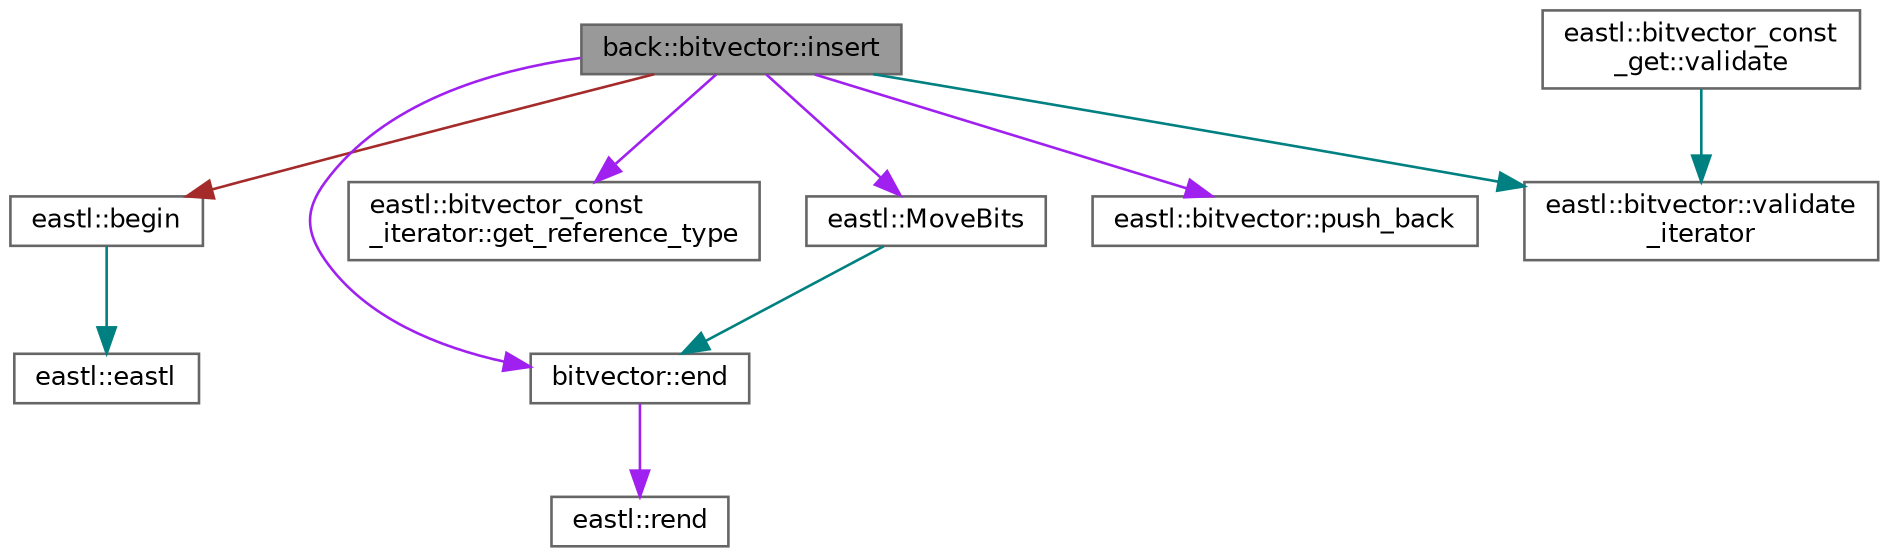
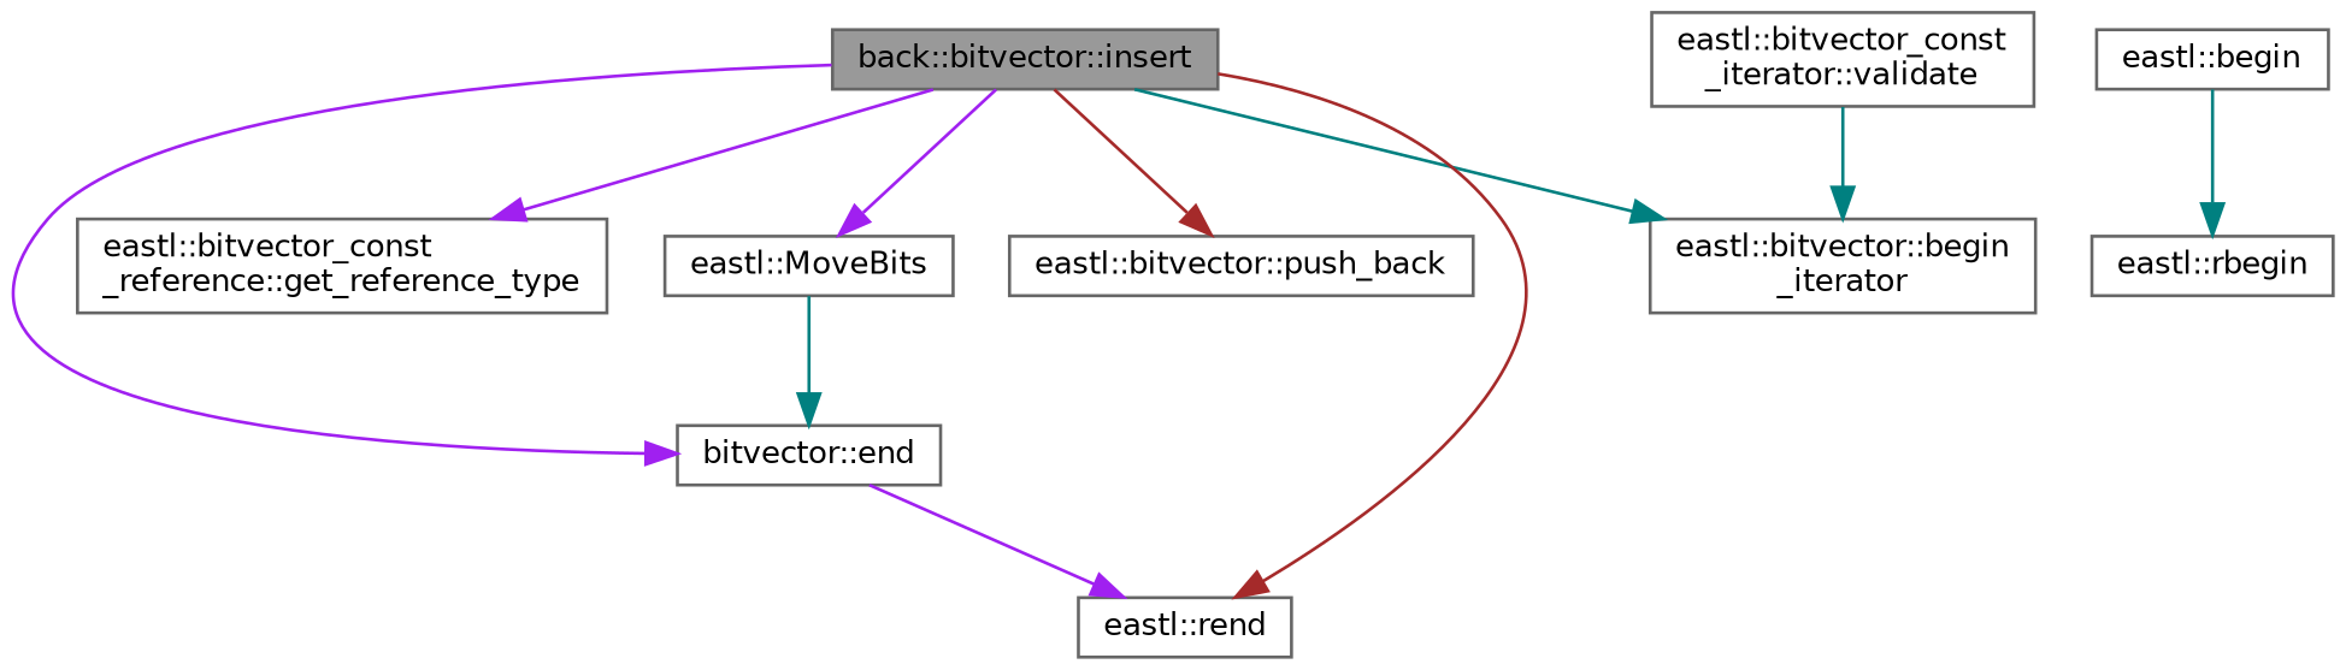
  digraph {
    rankdir=TB
    node [color=grey40 fillcolor=white fontname=Helvetica fontsize=10 shape=box style=filled]
    edge [color=purple fontname=Helvetica fontsize=10 labelfontname=Helvetica labelfontsize=10 style=solid]
    n1 [color=gray40 fillcolor=grey60 fontcolor=black height=0.2 label="back::bitvector::insert" width=0.4]
    n2 [height=0.2 label="eastl::begin" width=0.4]
    n3 [height=0.2 label="bitvector::end" width=0.4]
-   n4 [height=0.2 label="eastl::bitvector_const\l_iterator::get_reference_type" width=0.4]
+   n4 [height=0.2 label="eastl::bitvector_const\l_reference::get_reference_type" width=0.4]
    n5 [height=0.2 label="eastl::MoveBits" width=0.4]
    n6 [height=0.2 label="eastl::bitvector::push_back" width=0.4]
-   n7 [height=0.2 label="eastl::bitvector::validate\l_iterator" width=0.4]
-   n8 [height=0.2 label="eastl::eastl" width=0.4]
+   n7 [height=0.2 label="eastl::bitvector::begin\l_iterator" width=0.4]
+   n8 [height=0.2 label="eastl::rbegin" width=0.4]
    n9 [height=0.2 label="eastl::rend" width=0.4]
-   n10 [height=0.2 label="eastl::bitvector_const\l_get::validate" width=0.4]
-   n1 -> n2 [color=brown]
+   n10 [height=0.2 label="eastl::bitvector_const\l_iterator::validate" width=0.4]
+   n1 -> n9 [color=brown]
    n1 -> n3
    n1 -> n4
    n1 -> n5
-   n1 -> n6
+   n1 -> n6 [color=brown]
    n1 -> n7 [color=teal]
    n2 -> n8 [color=teal]
    n3 -> n9
    n5 -> n3 [color=teal]
    n10 -> n7 [color=teal]
  }
